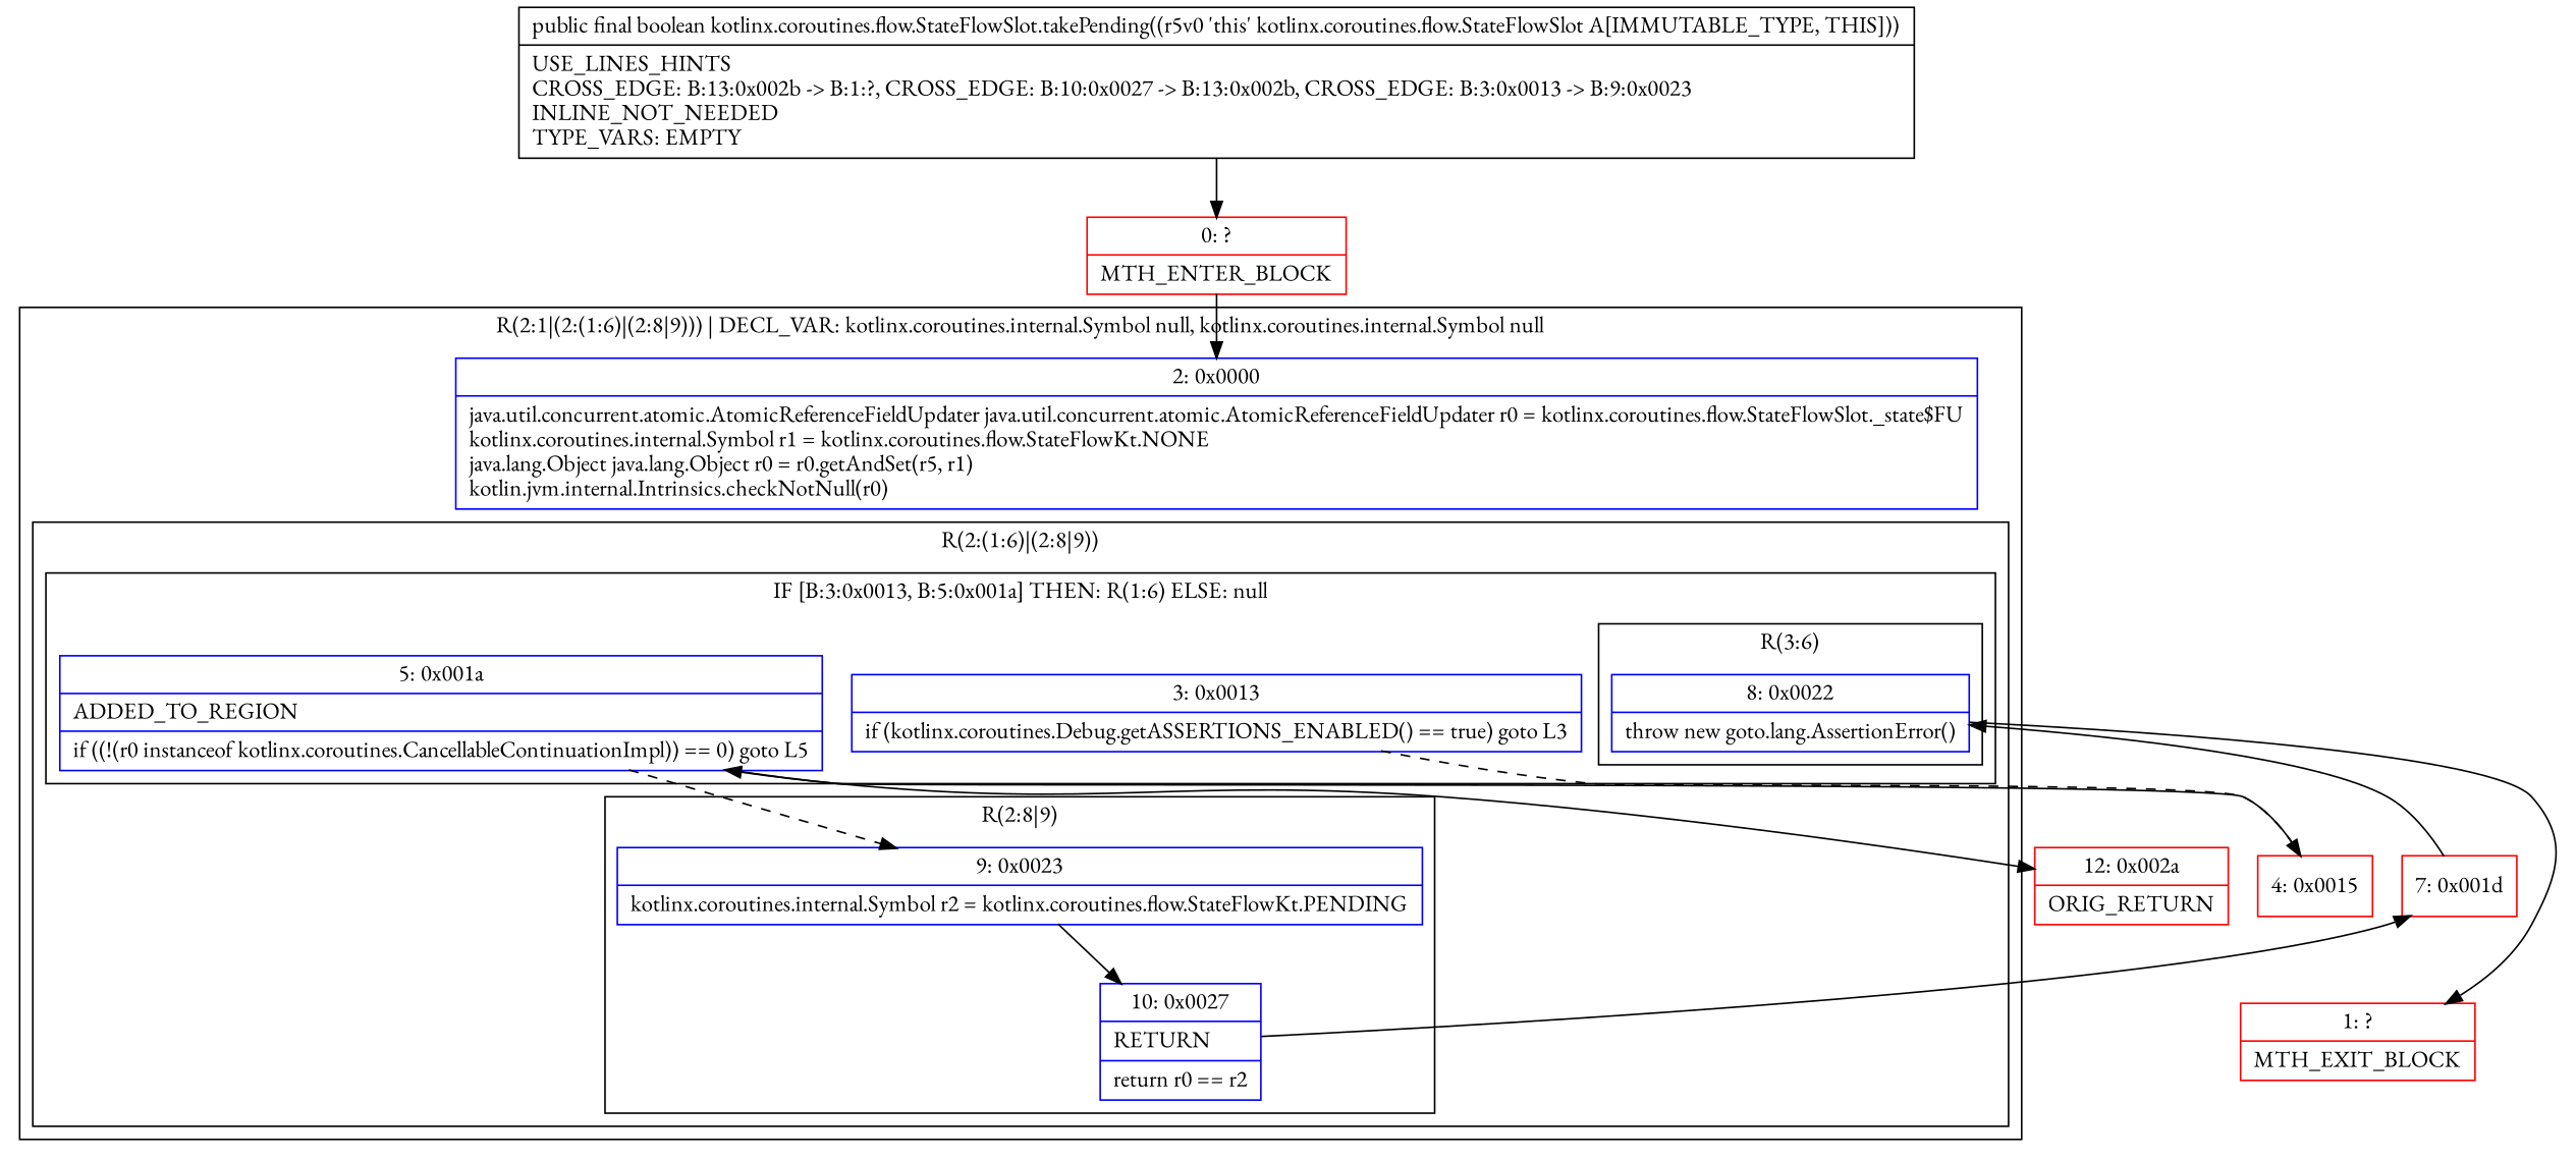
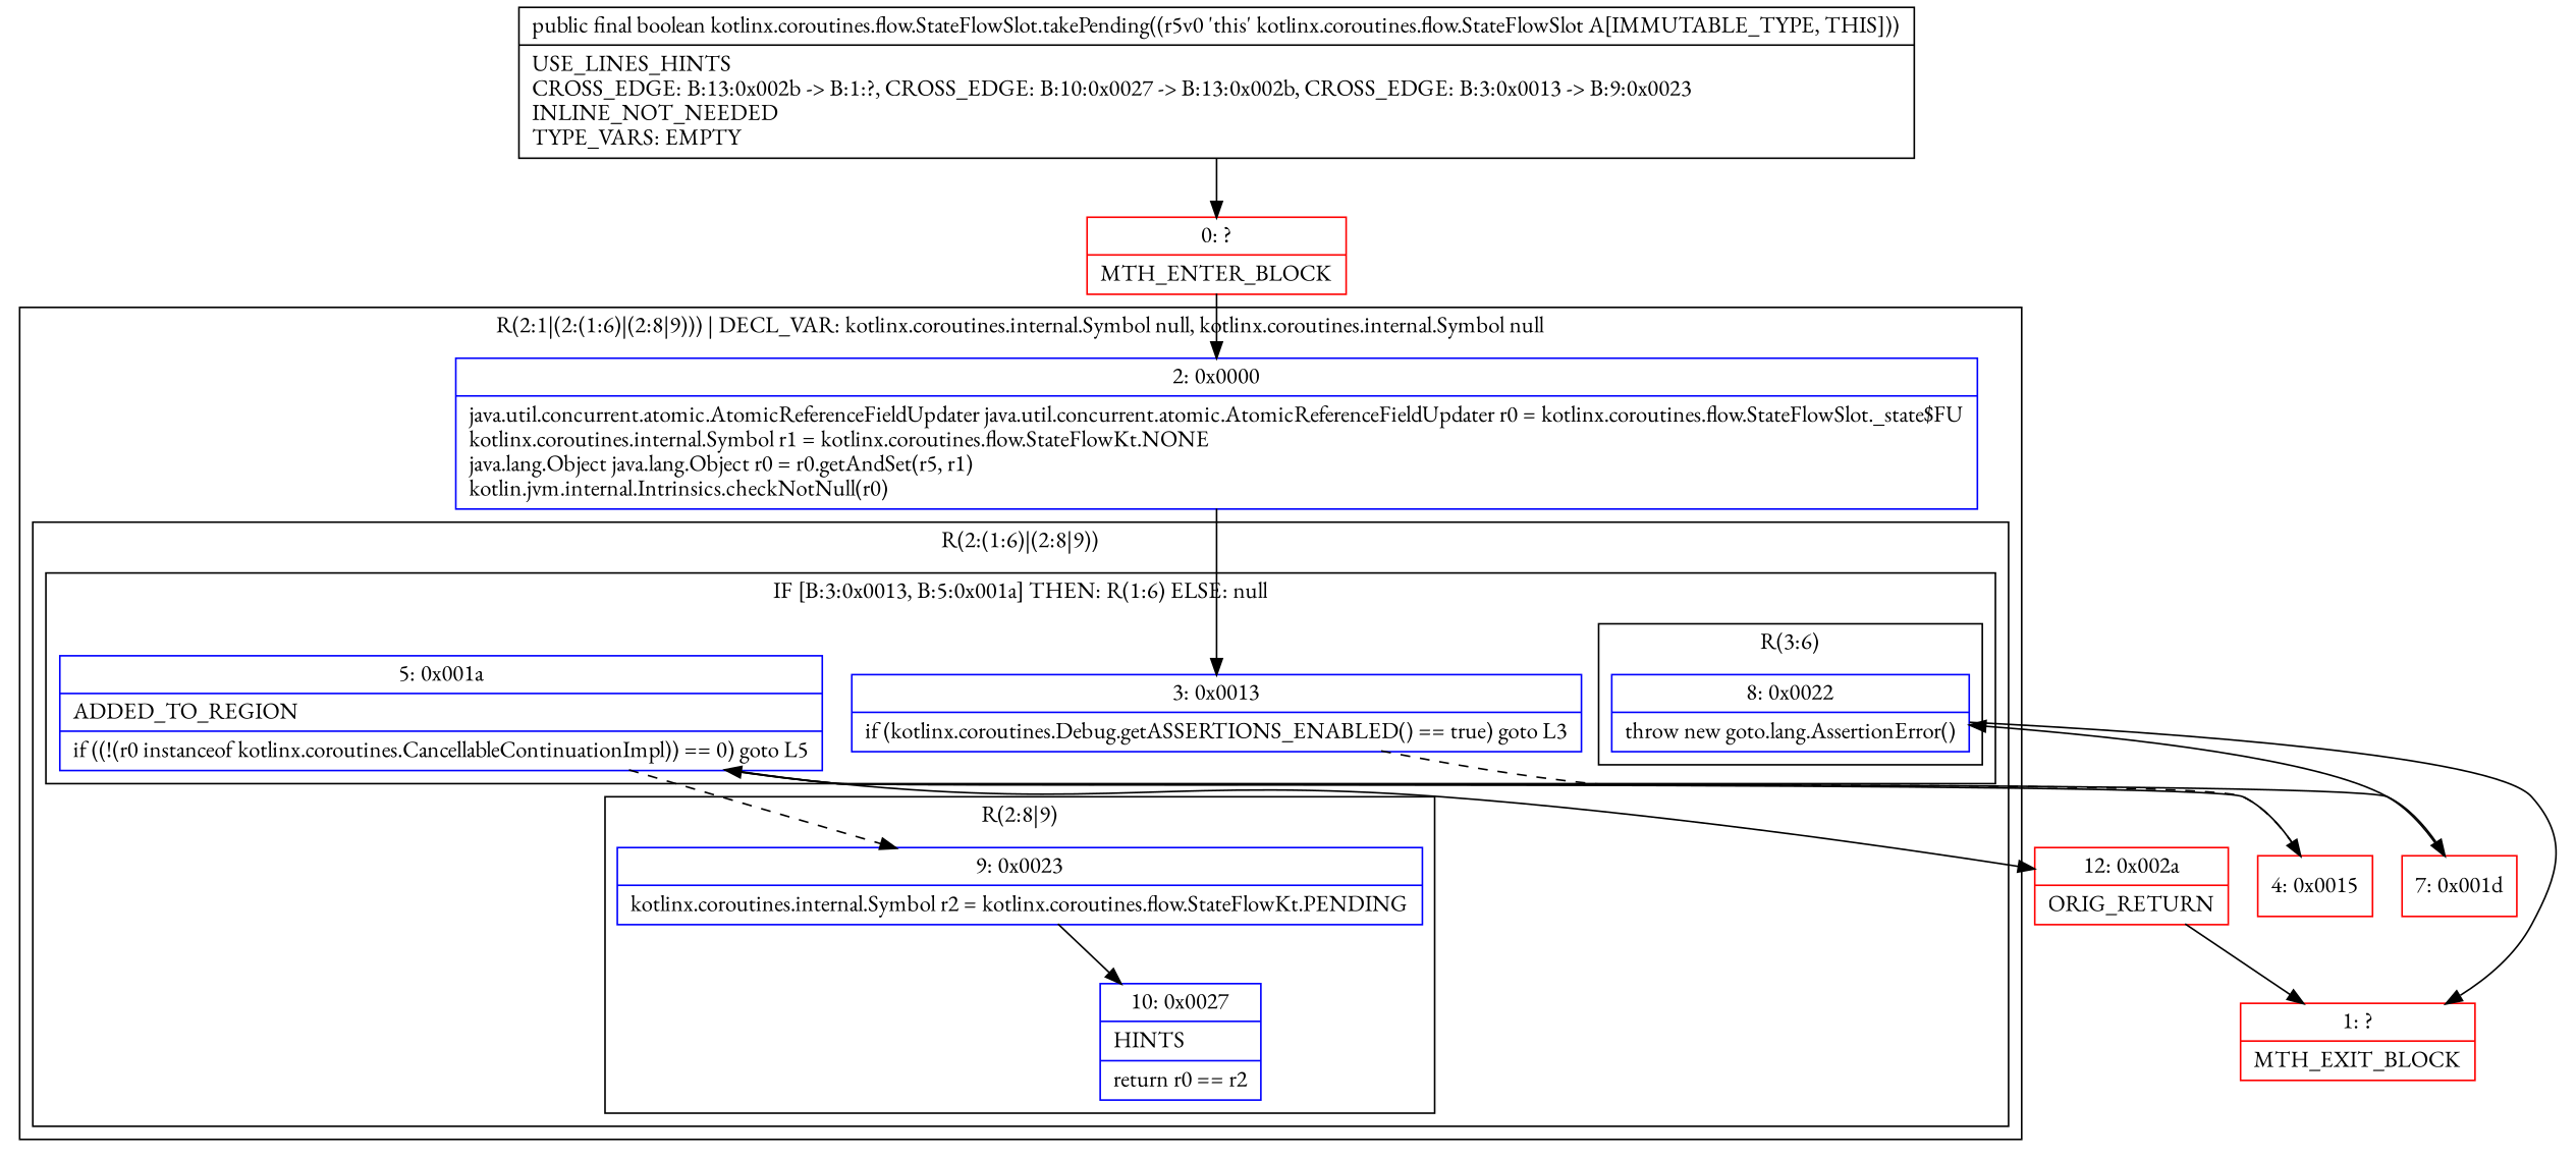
  digraph {
    fontname="EB Garamond"
    node [color=blue fontname="EB Garamond" shape=record]
    edge [fontname="EB Garamond"]
    n1 [label="{8\:\ 0x0022|throw new goto.lang.AssertionError()\l}"]
    n2 [label="{3\:\ 0x0013|if (kotlinx.coroutines.Debug.getASSERTIONS_ENABLED() == true) goto L3\l}"]
    n3 [label="{5\:\ 0x001a|ADDED_TO_REGION\l|if ((!(r0 instanceof kotlinx.coroutines.CancellableContinuationImpl)) == 0) goto L5\l}"]
    n4 [label="{9\:\ 0x0023|kotlinx.coroutines.internal.Symbol r2 = kotlinx.coroutines.flow.StateFlowKt.PENDING\l}"]
-   n5 [label="{10\:\ 0x0027|RETURN\l|return r0 == r2\l}"]
+   n5 [label="{10\:\ 0x0027|HINTS\l|return r0 == r2\l}"]
    n6 [label="{2\:\ 0x0000|java.util.concurrent.atomic.AtomicReferenceFieldUpdater java.util.concurrent.atomic.AtomicReferenceFieldUpdater r0 = kotlinx.coroutines.flow.StateFlowSlot._state$FU\lkotlinx.coroutines.internal.Symbol r1 = kotlinx.coroutines.flow.StateFlowKt.NONE\ljava.lang.Object java.lang.Object r0 = r0.getAndSet(r5, r1)\lkotlin.jvm.internal.Intrinsics.checkNotNull(r0)\l}"]
    n7 [color=red label="{1\:\ ?|MTH_EXIT_BLOCK\l}"]
    n8 [color=red label="{4\:\ 0x0015}"]
    n9 [color=red label="{7\:\ 0x001d}"]
    n10 [color=red label="{12\:\ 0x002a|ORIG_RETURN\l}"]
    n11 [color=red label="{0\:\ ?|MTH_ENTER_BLOCK\l}"]
    n12 [label="{public final boolean kotlinx.coroutines.flow.StateFlowSlot.takePending((r5v0 'this' kotlinx.coroutines.flow.StateFlowSlot A[IMMUTABLE_TYPE, THIS]))  | USE_LINES_HINTS\lCROSS_EDGE: B:13:0x002b \-\> B:1:?, CROSS_EDGE: B:10:0x0027 \-\> B:13:0x002b, CROSS_EDGE: B:3:0x0013 \-\> B:9:0x0023\lINLINE_NOT_NEEDED\lTYPE_VARS: EMPTY\l}" color=""]
    subgraph cluster_1 {
      label="R(2:1|(2:(1:6)|(2:8|9))) | DECL_VAR: kotlinx.coroutines.internal.Symbol null, kotlinx.coroutines.internal.Symbol null\l"
      n6
      subgraph cluster_2 {
        label="R(2:(1:6)|(2:8|9))"
        subgraph cluster_3 {
          label="IF [B:3:0x0013, B:5:0x001a] THEN: R(1:6) ELSE: null"
          n2
          n3
          subgraph cluster_4 {
            label="R(3:6)"
            n1
          }
        }
        subgraph cluster_5 {
          label="R(2:8|9)"
          n4
          n5
        }
      }
    }
    n1 -> n7
    n2 -> n8 [style=dashed]
    n3 -> n4 [style=dashed]
-   n5 -> n9
+   n3 -> n9
    n3 -> n10
    n4 -> n5
+   n6 -> n2
    n8 -> n3
    n9 -> n1
+   n10 -> n7
    n11 -> n6
    n12 -> n11
  }
